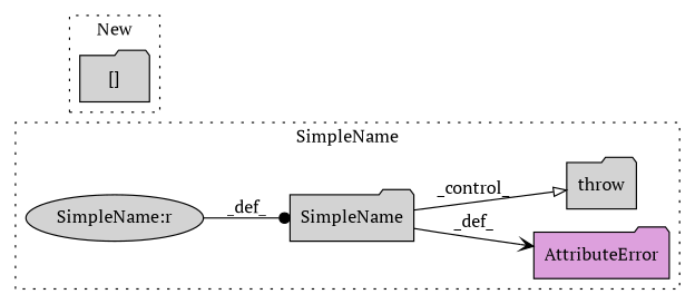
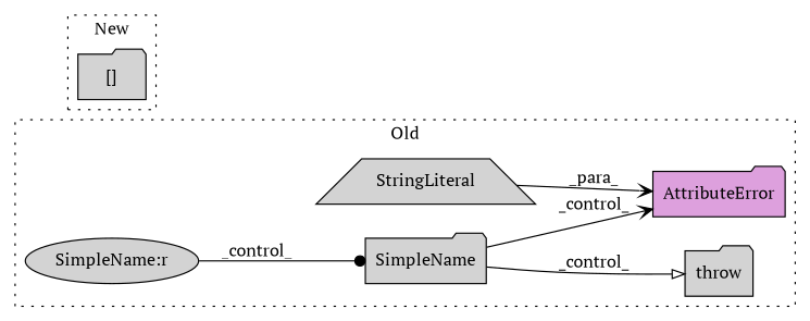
  digraph {
    fontname="PT Serif"
    rankdir=LR
    node [fillcolor=lightgrey fontname="PT Serif" shape=folder style=filled]
    edge [arrowhead=vee fontname="PT Serif"]
    n1 [a=32 fillcolor=plum l="15,1" label=AttributeError s="2403,2447"]
    n2 [a=53 l=6 label=throw s=2397]
+   n3 [a=45 l=29 label=StringLiteral s=2418 shape=trapezium]
    n4 [a=42 label=SimpleName]
    n5 [a=27 l=4 label="SimpleName:r" s=2110 shape=ellipse]
    n6 [a=2 l="5,1" label="[]" s="2268,2304"]
    subgraph cluster_1 {
-     label=SimpleName
+     label=Old
      style=dotted
      n1
      n2
+     n3
      n4
      n5
    }
    subgraph cluster_2 {
      label=New
      style=dotted
      n6
    }
-   n4 -> n1 [label=_def_]
+   n3 -> n1 [label=_para_]
+   n4 -> n1 [label=_control_]
    n4 -> n2 [arrowhead=onormal label=_control_]
-   n5 -> n4 [arrowhead=dot label=_def_]
+   n5 -> n4 [arrowhead=dot label=_control_]
  }
